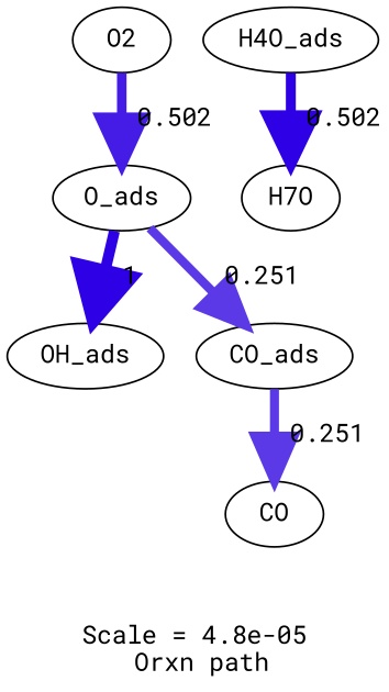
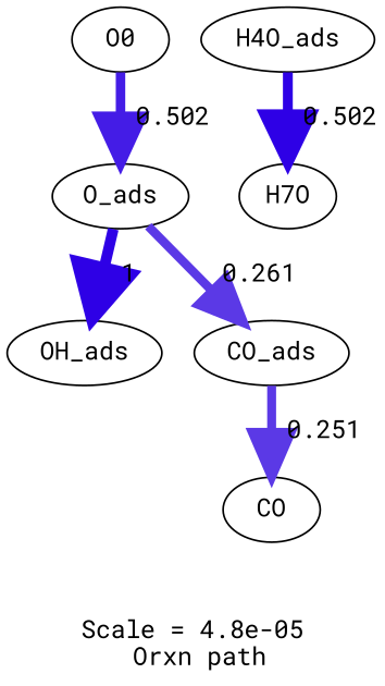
  digraph {
    fontname="Roboto Mono"
    label="Scale = 4.8e-05\l Orxn path"
    node [fontname="Roboto Mono"]
    edge [arrowsize=2.48 color="0.7, 0.751, 0.9" fontname="Roboto Mono" style="setlinewidth(4.96)"]
-   n1 [label=O2]
+   n1 [label=O0]
    n2 [label=O_ads]
    n3 [label=OH_ads]
    n4 [label=CO_ads]
    n5 [label=CO]
    n6 [label=H4O_ads]
    n7 [label=H7O]
    n1 -> n2 [arrowsize=2.63 color="0.7, 0.877, 0.9" label=" 0.502" style="setlinewidth(5.26)"]
    n2 -> n3 [arrowsize=3 color="0.7, 1.5, 0.9" label=" 1" style="setlinewidth(6)"]
-   n2 -> n4 [label=" 0.251"]
+   n2 -> n4 [label=" 0.261"]
    n4 -> n5 [label=" 0.251"]
    n6 -> n7 [arrowsize=2.74 color="0.7, 1, 0.9" label=" 0.502" style="setlinewidth(5.48)"]
  }
